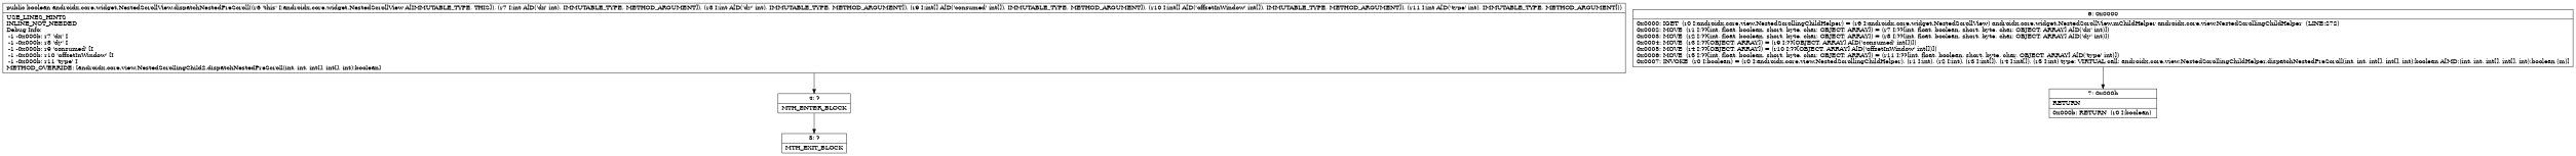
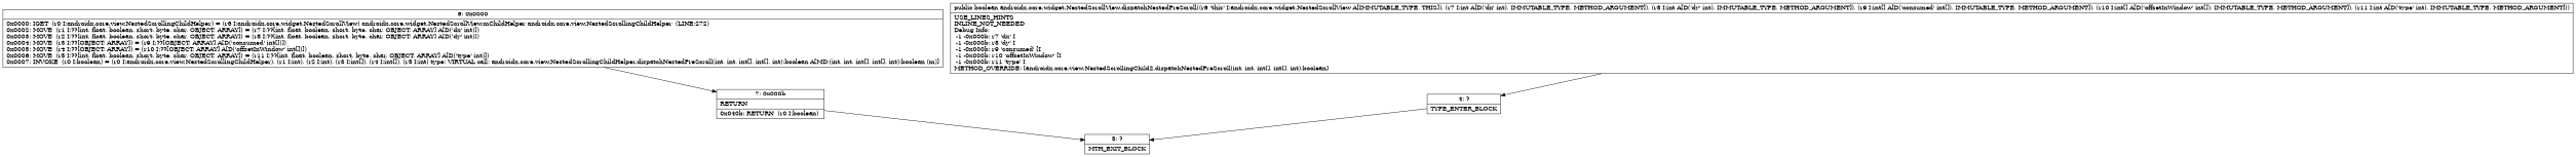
  digraph {
    node [shape=record]
-   n1 [label="{4\:\ ?|MTH_ENTER_BLOCK\l}"]
+   n1 [label="{4\:\ ?|TYPE_ENTER_BLOCK\l}"]
    n2 [label="{5\:\ ?|MTH_EXIT_BLOCK\l}"]
    n3 [label="{6\:\ 0x0000|0x0000: IGET  (r0 I:androidx.core.view.NestedScrollingChildHelper) = (r6 I:androidx.core.widget.NestedScrollView) androidx.core.widget.NestedScrollView.mChildHelper androidx.core.view.NestedScrollingChildHelper  (LINE:272)\l0x0002: MOVE  (r1 I:??[int, float, boolean, short, byte, char, OBJECT, ARRAY]) = (r7 I:??[int, float, boolean, short, byte, char, OBJECT, ARRAY] A[D('dx' int)]) \l0x0003: MOVE  (r2 I:??[int, float, boolean, short, byte, char, OBJECT, ARRAY]) = (r8 I:??[int, float, boolean, short, byte, char, OBJECT, ARRAY] A[D('dy' int)]) \l0x0004: MOVE  (r3 I:??[OBJECT, ARRAY]) = (r9 I:??[OBJECT, ARRAY] A[D('consumed' int[])]) \l0x0005: MOVE  (r4 I:??[OBJECT, ARRAY]) = (r10 I:??[OBJECT, ARRAY] A[D('offsetInWindow' int[])]) \l0x0006: MOVE  (r5 I:??[int, float, boolean, short, byte, char, OBJECT, ARRAY]) = (r11 I:??[int, float, boolean, short, byte, char, OBJECT, ARRAY] A[D('type' int)]) \l0x0007: INVOKE  (r0 I:boolean) = (r0 I:androidx.core.view.NestedScrollingChildHelper), (r1 I:int), (r2 I:int), (r3 I:int[]), (r4 I:int[]), (r5 I:int) type: VIRTUAL call: androidx.core.view.NestedScrollingChildHelper.dispatchNestedPreScroll(int, int, int[], int[], int):boolean A[MD:(int, int, int[], int[], int):boolean (m)]\l}"]
-   n4 [label="{7\:\ 0x000b|RETURN\l|0x000b: RETURN  (r0 I:boolean) \l}"]
+   n4 [label="{7\:\ 0x000b|RETURN\l|0x040b: RETURN  (r0 I:boolean) \l}"]
    n5 [label="{public boolean androidx.core.widget.NestedScrollView.dispatchNestedPreScroll((r6 'this' I:androidx.core.widget.NestedScrollView A[IMMUTABLE_TYPE, THIS]), (r7 I:int A[D('dx' int), IMMUTABLE_TYPE, METHOD_ARGUMENT]), (r8 I:int A[D('dy' int), IMMUTABLE_TYPE, METHOD_ARGUMENT]), (r9 I:int[] A[D('consumed' int[]), IMMUTABLE_TYPE, METHOD_ARGUMENT]), (r10 I:int[] A[D('offsetInWindow' int[]), IMMUTABLE_TYPE, METHOD_ARGUMENT]), (r11 I:int A[D('type' int), IMMUTABLE_TYPE, METHOD_ARGUMENT]))  | USE_LINES_HINTS\lINLINE_NOT_NEEDED\lDebug Info:\l  \-1 \-0x000b: r7 'dx' I\l  \-1 \-0x000b: r8 'dy' I\l  \-1 \-0x000b: r9 'consumed' [I\l  \-1 \-0x000b: r10 'offsetInWindow' [I\l  \-1 \-0x000b: r11 'type' I\lMETHOD_OVERRIDE: [androidx.core.view.NestedScrollingChild2.dispatchNestedPreScroll(int, int, int[], int[], int):boolean]\l}"]
    n1 -> n2
    n3 -> n4
+   n4 -> n2
    n5 -> n1
  }
